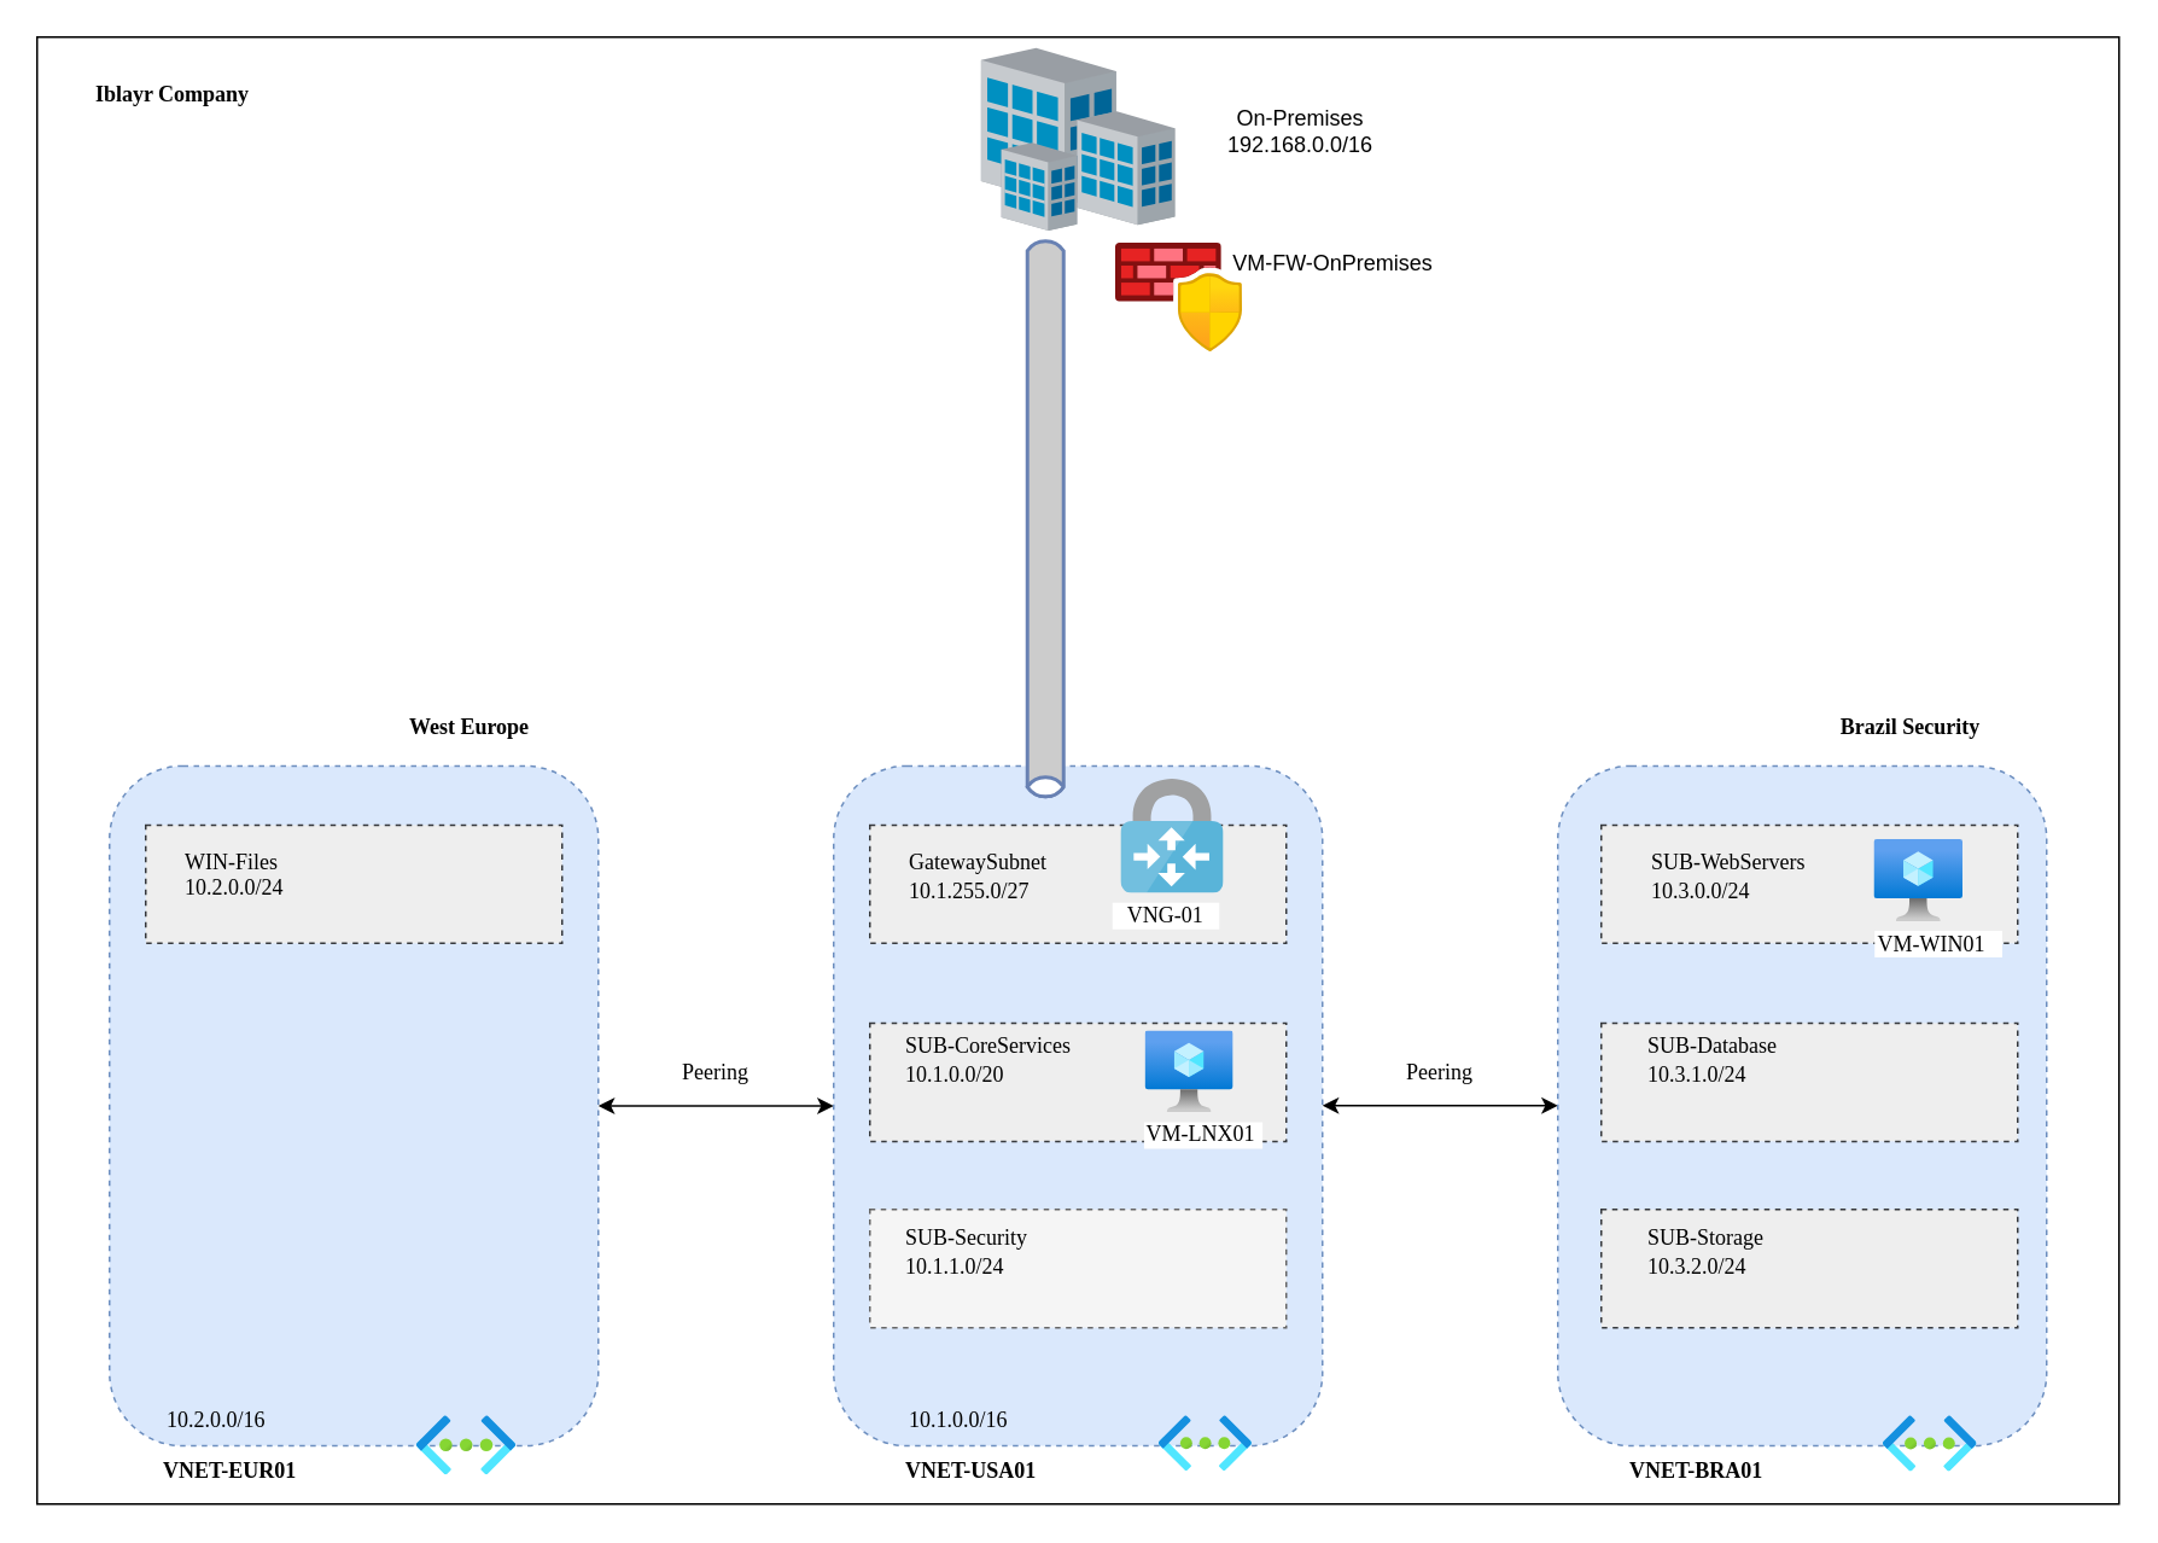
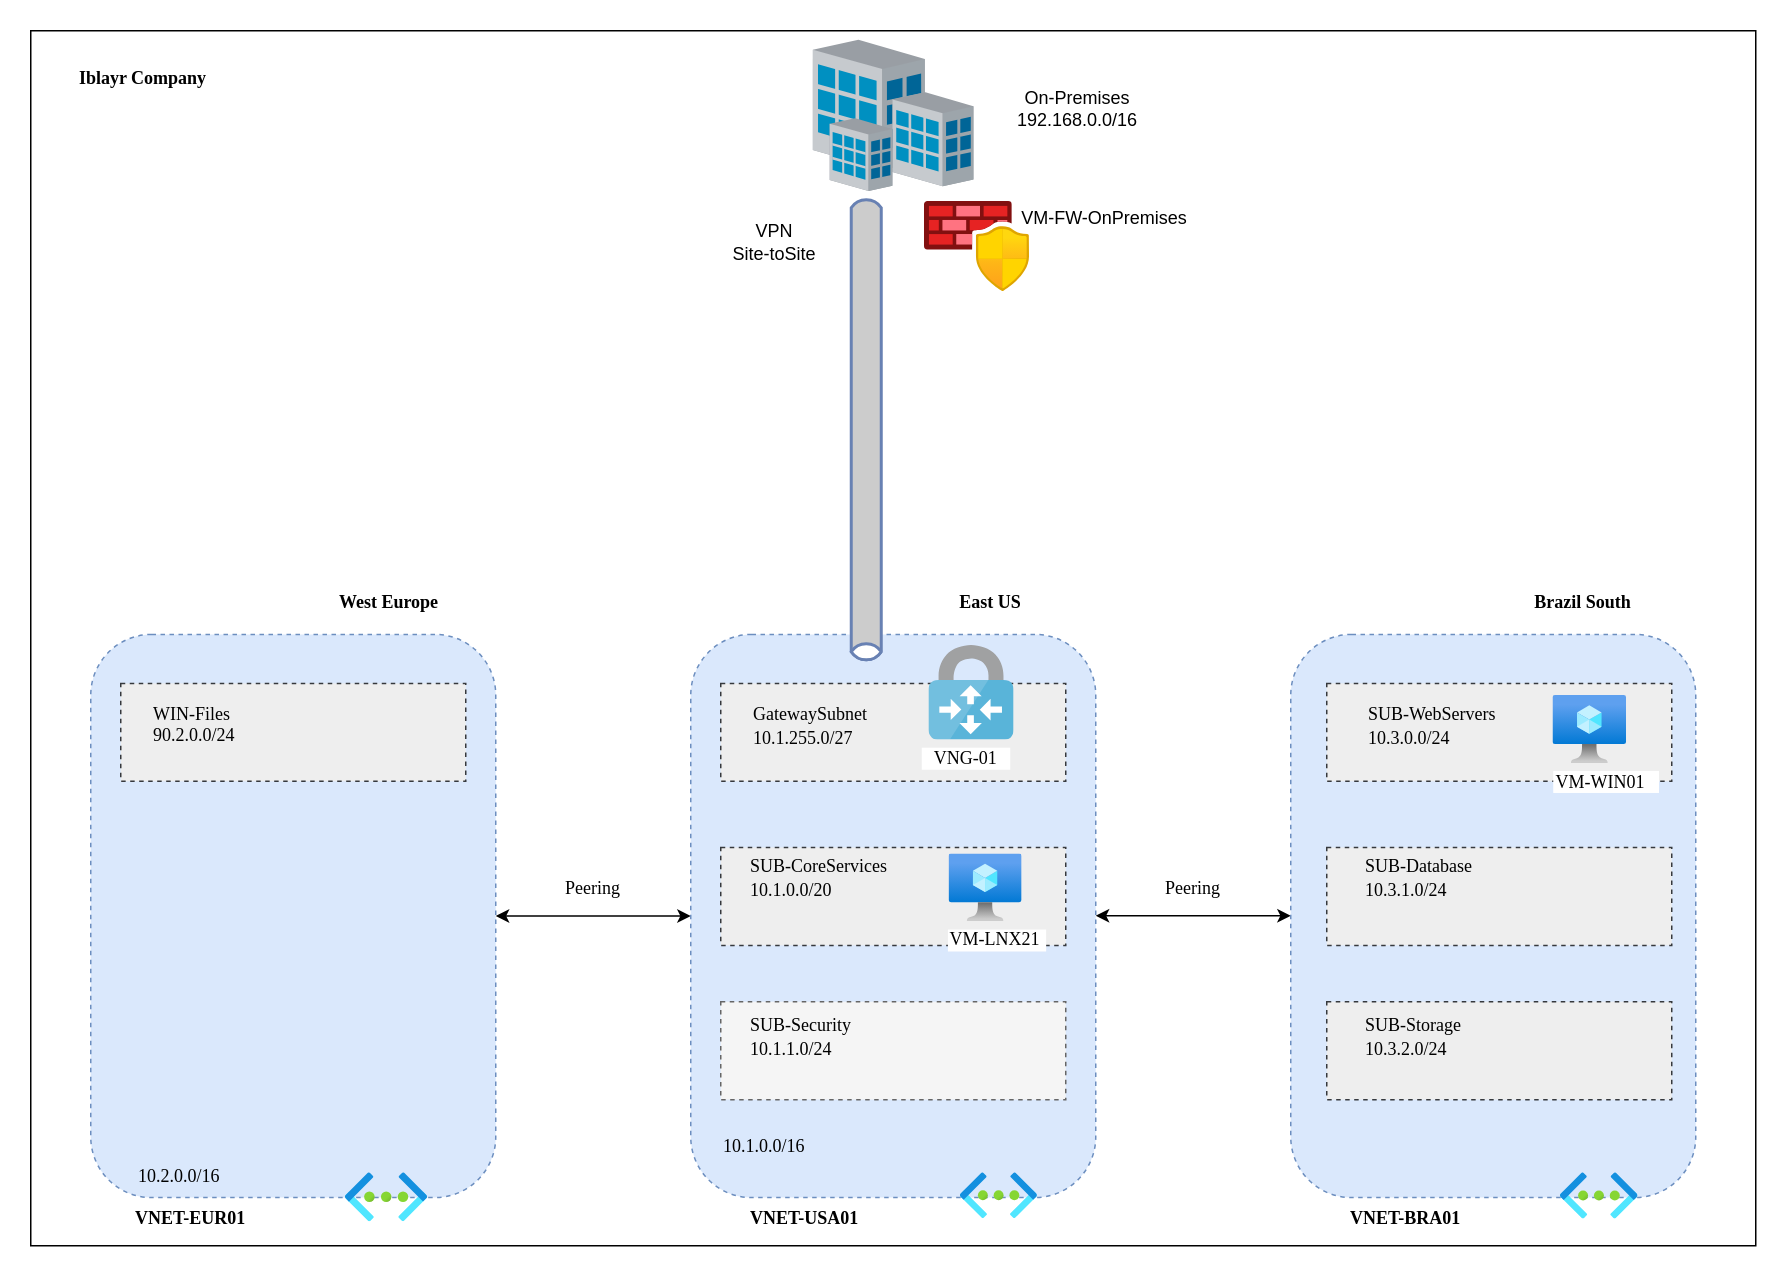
  <mxCell id="0" />
  <mxCell id="1" parent="0" />
  <mxCell id="2" value="" style="rounded=0;whiteSpace=wrap;html=1;" parent="1" vertex="1"><mxGeometry x="20" y="20" width="1150" height="810" as="geometry" /></mxCell>
  <mxCell id="3" value="Iblayr Company" style="text;html=1;strokeColor=none;fillColor=none;align=center;verticalAlign=middle;whiteSpace=wrap;rounded=0;fontStyle=1;fontFamily=Verdana;" parent="1" vertex="1"><mxGeometry x="30" y="37" width="130" height="30" as="geometry" /></mxCell>
  <mxCell id="4" value="" style="endArrow=classic;startArrow=classic;html=1;fontColor=#FF3333;rounded=0;fontFamily=Verdana;" parent="1" source="20" target="11" edge="1"><mxGeometry width="50" height="50" relative="1" as="geometry"><mxPoint x="370" y="492" as="sourcePoint" /><mxPoint x="420" y="442" as="targetPoint" /></mxGeometry></mxCell>
  <mxCell id="5" value="10.3.0.0/16" style="text;html=1;strokeColor=none;fillColor=none;align=left;verticalAlign=middle;whiteSpace=wrap;rounded=0;fontStyle=0;fontFamily=Verdana;" parent="1" vertex="1"><mxGeometry x="900" y="730" width="130" height="30" as="geometry" /></mxCell>
  <mxCell id="6" value="" style="endArrow=classic;startArrow=classic;html=1;fontColor=#FF3333;rounded=0;fontFamily=Verdana;" parent="1" edge="1"><mxGeometry width="50" height="50" relative="1" as="geometry"><mxPoint x="860" y="610" as="sourcePoint" /><mxPoint x="730" y="610" as="targetPoint" /></mxGeometry></mxCell>
  <mxCell id="7" value="Peering" style="text;html=1;strokeColor=none;fillColor=none;align=center;verticalAlign=middle;whiteSpace=wrap;rounded=0;fontStyle=0;fontFamily=Verdana;" parent="1" vertex="1"><mxGeometry x="730" y="581" width="130" height="21" as="geometry" /></mxCell>
  <mxCell id="8" value="Peering" style="text;html=1;strokeColor=none;fillColor=none;align=center;verticalAlign=middle;whiteSpace=wrap;rounded=0;fontStyle=0;fontFamily=Verdana;" parent="1" vertex="1"><mxGeometry x="330" y="581" width="130" height="21" as="geometry" /></mxCell>
  <mxCell id="9" value="" style="group" vertex="1" connectable="0" parent="1"><mxGeometry x="60" y="389" width="270" height="435" as="geometry" /></mxCell>
  <mxCell id="10" value="West Europe" style="text;html=1;strokeColor=none;fillColor=none;align=center;verticalAlign=middle;whiteSpace=wrap;rounded=0;fontStyle=1;fontFamily=Verdana;" parent="9" vertex="1"><mxGeometry x="134" width="130" height="24.484" as="geometry" /></mxCell>
  <mxCell id="11" value="" style="rounded=1;whiteSpace=wrap;html=1;fontFamily=Verdana;fillColor=#dae8fc;strokeColor=#6c8ebf;dashed=1;" parent="9" vertex="1"><mxGeometry y="33.462" width="270" height="375.422" as="geometry" /></mxCell>
  <mxCell id="12" value="" style="rounded=0;whiteSpace=wrap;html=1;dashed=1;fontFamily=Verdana;fillColor=#eeeeee;strokeColor=#36393d;" parent="9" vertex="1"><mxGeometry x="20" y="66.107" width="230" height="65.291" as="geometry" /></mxCell>
  <mxCell id="13" value="WIN-Files" style="text;html=1;strokeColor=none;fillColor=none;align=left;verticalAlign=middle;whiteSpace=wrap;rounded=0;fontStyle=0;fontFamily=Verdana;" parent="9" vertex="1"><mxGeometry x="40" y="74.268" width="130" height="24.484" as="geometry" /></mxCell>
- <mxCell id="14" value="10.2.0.0/24" style="text;html=1;strokeColor=none;fillColor=none;align=left;verticalAlign=middle;whiteSpace=wrap;rounded=0;fontStyle=0;fontFamily=Verdana;" parent="9" vertex="1"><mxGeometry x="40" y="88.959" width="130" height="24.484" as="geometry" /></mxCell>
+ <mxCell id="14" value="90.2.0.0/24" style="text;html=1;strokeColor=none;fillColor=none;align=left;verticalAlign=middle;whiteSpace=wrap;rounded=0;fontStyle=0;fontFamily=Verdana;" parent="9" vertex="1"><mxGeometry x="40" y="88.959" width="130" height="24.484" as="geometry" /></mxCell>
  <mxCell id="15" value="10.2.0.0/16" style="text;html=1;strokeColor=none;fillColor=none;align=left;verticalAlign=middle;whiteSpace=wrap;rounded=0;fontStyle=0;fontFamily=Verdana;" parent="9" vertex="1"><mxGeometry x="30" y="382.767" width="130" height="24.484" as="geometry" /></mxCell>
  <mxCell id="16" value="VNET-EUR01" style="text;html=1;strokeColor=none;fillColor=none;align=left;verticalAlign=middle;whiteSpace=wrap;rounded=0;fontStyle=1;fontFamily=Verdana;" parent="9" vertex="1"><mxGeometry x="28" y="410.516" width="130" height="24.484" as="geometry" /></mxCell>
  <mxCell id="17" value="" style="aspect=fixed;html=1;points=[];align=center;image;fontSize=12;image=img/lib/azure2/networking/Virtual_Networks.svg;dashed=1;fontFamily=Verdana;" parent="9" vertex="1"><mxGeometry x="170" y="392.561" width="54.681" height="32.645" as="geometry" /></mxCell>
  <mxCell id="18" value="" style="group" vertex="1" connectable="0" parent="1"><mxGeometry x="460" y="389" width="270" height="435" as="geometry" /></mxCell>
+ <mxCell id="19" value="East US" style="text;html=1;strokeColor=none;fillColor=none;align=center;verticalAlign=middle;whiteSpace=wrap;rounded=0;fontStyle=1;fontFamily=Verdana;" parent="18" vertex="1"><mxGeometry x="135" width="130" height="24.484" as="geometry" /></mxCell>
  <mxCell id="20" value="" style="rounded=1;whiteSpace=wrap;html=1;fontFamily=Verdana;fillColor=#dae8fc;strokeColor=#6c8ebf;dashed=1;" parent="18" vertex="1"><mxGeometry y="33.462" width="270" height="375.422" as="geometry" /></mxCell>
  <mxCell id="21" value="" style="rounded=0;whiteSpace=wrap;html=1;dashed=1;fontFamily=Verdana;fillColor=#eeeeee;strokeColor=#36393d;" parent="18" vertex="1"><mxGeometry x="20" y="66.107" width="230" height="65.291" as="geometry" /></mxCell>
  <mxCell id="22" value="" style="rounded=0;whiteSpace=wrap;html=1;dashed=1;fontFamily=Verdana;fillColor=#eeeeee;strokeColor=#36393d;" parent="18" vertex="1"><mxGeometry x="20" y="175.469" width="230" height="65.291" as="geometry" /></mxCell>
  <mxCell id="23" value="" style="rounded=0;whiteSpace=wrap;html=1;dashed=1;fontFamily=Verdana;fillColor=#f5f5f5;fontColor=#333333;strokeColor=#666666;" parent="18" vertex="1"><mxGeometry x="20" y="278.302" width="230" height="65.291" as="geometry" /></mxCell>
- <mxCell id="24" value="10.1.0.0/16" style="text;html=1;strokeColor=none;fillColor=none;align=left;verticalAlign=middle;whiteSpace=wrap;rounded=0;fontStyle=0;fontFamily=Verdana;" parent="18" vertex="1"><mxGeometry x="40" y="382.767" width="130" height="24.484" as="geometry" /></mxCell>
+ <mxCell id="24" value="10.1.0.0/16" style="text;html=1;strokeColor=none;fillColor=none;align=left;verticalAlign=middle;whiteSpace=wrap;rounded=0;fontStyle=0;fontFamily=Verdana;" parent="18" vertex="1"><mxGeometry x="20" y="362.767" width="130" height="24.484" as="geometry" /></mxCell>
  <mxCell id="25" value="VNET-USA01" style="text;html=1;strokeColor=none;fillColor=none;align=left;verticalAlign=middle;whiteSpace=wrap;rounded=0;fontStyle=1;fontFamily=Verdana;" parent="18" vertex="1"><mxGeometry x="38" y="410.516" width="130" height="24.484" as="geometry" /></mxCell>
  <mxCell id="26" value="" style="aspect=fixed;html=1;points=[];align=center;image;fontSize=12;image=img/lib/azure2/networking/Virtual_Networks.svg;dashed=1;fontFamily=Verdana;" parent="18" vertex="1"><mxGeometry x="180" y="392.561" width="51.256" height="30.601" as="geometry" /></mxCell>
  <mxCell id="27" value="GatewaySubnet" style="text;html=1;strokeColor=none;fillColor=none;align=left;verticalAlign=middle;whiteSpace=wrap;rounded=0;fontStyle=0;fontFamily=Verdana;" parent="18" vertex="1"><mxGeometry x="40" y="74.268" width="130" height="24.484" as="geometry" /></mxCell>
  <mxCell id="28" value="10.1.255.0/27" style="text;html=1;strokeColor=none;fillColor=none;align=left;verticalAlign=middle;whiteSpace=wrap;rounded=0;fontStyle=0;fontFamily=Verdana;" parent="18" vertex="1"><mxGeometry x="40" y="90.591" width="130" height="24.484" as="geometry" /></mxCell>
  <mxCell id="29" value="SUB-CoreServices" style="text;html=1;strokeColor=none;fillColor=none;align=left;verticalAlign=middle;whiteSpace=wrap;rounded=0;fontStyle=0;fontFamily=Verdana;" parent="18" vertex="1"><mxGeometry x="38" y="175.469" width="130" height="24.484" as="geometry" /></mxCell>
  <mxCell id="30" value="10.1.0.0/20" style="text;html=1;strokeColor=none;fillColor=none;align=left;verticalAlign=middle;whiteSpace=wrap;rounded=0;fontStyle=0;fontFamily=Verdana;" parent="18" vertex="1"><mxGeometry x="38" y="191.792" width="130" height="24.484" as="geometry" /></mxCell>
  <mxCell id="31" value="SUB-Security" style="text;html=1;strokeColor=none;fillColor=none;align=left;verticalAlign=middle;whiteSpace=wrap;rounded=0;fontStyle=0;fontFamily=Verdana;" parent="18" vertex="1"><mxGeometry x="38" y="281.567" width="130" height="24.484" as="geometry" /></mxCell>
  <mxCell id="32" value="10.1.1.0/24" style="text;html=1;strokeColor=none;fillColor=none;align=left;verticalAlign=middle;whiteSpace=wrap;rounded=0;fontStyle=0;fontFamily=Verdana;" parent="18" vertex="1"><mxGeometry x="38" y="297.889" width="130" height="24.484" as="geometry" /></mxCell>
  <mxCell id="33" value="" style="aspect=fixed;html=1;points=[];align=center;image;fontSize=12;image=img/lib/azure2/compute/Virtual_Machine.svg;" parent="18" vertex="1"><mxGeometry x="172.39" y="179.958" width="48.662" height="45.136" as="geometry" /></mxCell>
- <mxCell id="34" value="VM-LNX01" style="text;html=1;strokeColor=none;fillColor=default;align=left;verticalAlign=middle;whiteSpace=wrap;rounded=0;fontStyle=0;fontFamily=Verdana;gradientColor=none;" parent="18" vertex="1"><mxGeometry x="171.44" y="230.15" width="65.5" height="14.69" as="geometry" /></mxCell>
+ <mxCell id="34" value="VM-LNX21" style="text;html=1;strokeColor=none;fillColor=default;align=left;verticalAlign=middle;whiteSpace=wrap;rounded=0;fontStyle=0;fontFamily=Verdana;gradientColor=none;" parent="18" vertex="1"><mxGeometry x="171.44" y="230.15" width="65.5" height="14.69" as="geometry" /></mxCell>
  <mxCell id="35" value="" style="sketch=0;aspect=fixed;html=1;points=[];align=center;image;fontSize=12;image=img/lib/mscae/VPN_Gateway.svg;" vertex="1" parent="18"><mxGeometry x="159" y="41" width="56.7" height="63" as="geometry" /></mxCell>
  <mxCell id="36" value="VNG-01" style="text;html=1;strokeColor=none;fillColor=default;align=center;verticalAlign=middle;whiteSpace=wrap;rounded=0;fontStyle=0;fontFamily=Verdana;gradientColor=none;" vertex="1" parent="18"><mxGeometry x="154" y="109" width="59" height="14.69" as="geometry" /></mxCell>
  <mxCell id="37" value="" style="group" vertex="1" connectable="0" parent="1"><mxGeometry x="860" y="389" width="270" height="435" as="geometry" /></mxCell>
  <mxCell id="38" value="" style="rounded=1;whiteSpace=wrap;html=1;fontFamily=Verdana;fillColor=#dae8fc;strokeColor=#6c8ebf;dashed=1;" parent="37" vertex="1"><mxGeometry y="33.462" width="270" height="375.422" as="geometry" /></mxCell>
  <mxCell id="39" value="" style="rounded=0;whiteSpace=wrap;html=1;dashed=1;fontFamily=Verdana;fillColor=#eeeeee;strokeColor=#36393d;" parent="37" vertex="1"><mxGeometry x="24" y="66.107" width="230" height="65.291" as="geometry" /></mxCell>
- <mxCell id="40" value="Brazil Security" style="text;html=1;strokeColor=none;fillColor=none;align=center;verticalAlign=middle;whiteSpace=wrap;rounded=0;fontStyle=1;fontFamily=Verdana;" parent="37" vertex="1"><mxGeometry x="130" width="130" height="24.484" as="geometry" /></mxCell>
+ <mxCell id="40" value="Brazil South" style="text;html=1;strokeColor=none;fillColor=none;align=center;verticalAlign=middle;whiteSpace=wrap;rounded=0;fontStyle=1;fontFamily=Verdana;" parent="37" vertex="1"><mxGeometry x="130" width="130" height="24.484" as="geometry" /></mxCell>
  <mxCell id="41" value="" style="rounded=0;whiteSpace=wrap;html=1;dashed=1;fontFamily=Verdana;fillColor=#eeeeee;strokeColor=#36393d;" parent="37" vertex="1"><mxGeometry x="24" y="175.469" width="230" height="65.291" as="geometry" /></mxCell>
  <mxCell id="42" value="" style="rounded=0;whiteSpace=wrap;html=1;dashed=1;fontFamily=Verdana;fillColor=#eeeeee;strokeColor=#36393d;" parent="37" vertex="1"><mxGeometry x="24" y="278.302" width="230" height="65.291" as="geometry" /></mxCell>
  <mxCell id="43" value="VNET-BRA01" style="text;html=1;strokeColor=none;fillColor=none;align=left;verticalAlign=middle;whiteSpace=wrap;rounded=0;fontStyle=1;fontFamily=Verdana;" parent="37" vertex="1"><mxGeometry x="38" y="410.516" width="130" height="24.484" as="geometry" /></mxCell>
  <mxCell id="44" value="" style="aspect=fixed;html=1;points=[];align=center;image;fontSize=12;image=img/lib/azure2/networking/Virtual_Networks.svg;dashed=1;fontFamily=Verdana;" parent="37" vertex="1"><mxGeometry x="180" y="392.561" width="51.664" height="30.844" as="geometry" /></mxCell>
  <mxCell id="45" value="SUB-WebServers" style="text;html=1;strokeColor=none;fillColor=none;align=left;verticalAlign=middle;whiteSpace=wrap;rounded=0;fontStyle=0;fontFamily=Verdana;" parent="37" vertex="1"><mxGeometry x="50" y="74.268" width="130" height="24.484" as="geometry" /></mxCell>
  <mxCell id="46" value="10.3.0.0/24" style="text;html=1;strokeColor=none;fillColor=none;align=left;verticalAlign=middle;whiteSpace=wrap;rounded=0;fontStyle=0;fontFamily=Verdana;" parent="37" vertex="1"><mxGeometry x="50" y="90.591" width="130" height="24.484" as="geometry" /></mxCell>
  <mxCell id="47" value="SUB-Database" style="text;html=1;strokeColor=none;fillColor=none;align=left;verticalAlign=middle;whiteSpace=wrap;rounded=0;fontStyle=0;fontFamily=Verdana;" parent="37" vertex="1"><mxGeometry x="48" y="175.469" width="130" height="24.484" as="geometry" /></mxCell>
  <mxCell id="48" value="10.3.1.0/24" style="text;html=1;strokeColor=none;fillColor=none;align=left;verticalAlign=middle;whiteSpace=wrap;rounded=0;fontStyle=0;fontFamily=Verdana;" parent="37" vertex="1"><mxGeometry x="48" y="191.792" width="130" height="24.484" as="geometry" /></mxCell>
  <mxCell id="49" value="SUB-Storage" style="text;html=1;strokeColor=none;fillColor=none;align=left;verticalAlign=middle;whiteSpace=wrap;rounded=0;fontStyle=0;fontFamily=Verdana;" parent="37" vertex="1"><mxGeometry x="48" y="281.567" width="130" height="24.484" as="geometry" /></mxCell>
  <mxCell id="50" value="10.3.2.0/24" style="text;html=1;strokeColor=none;fillColor=none;align=left;verticalAlign=middle;whiteSpace=wrap;rounded=0;fontStyle=0;fontFamily=Verdana;" parent="37" vertex="1"><mxGeometry x="48" y="297.889" width="130" height="24.484" as="geometry" /></mxCell>
  <mxCell id="51" value="" style="aspect=fixed;html=1;points=[];align=center;image;fontSize=12;image=img/lib/azure2/compute/Virtual_Machine.svg;" parent="37" vertex="1"><mxGeometry x="175" y="74.268" width="49.05" height="45.495" as="geometry" /></mxCell>
  <mxCell id="52" value="VM-WIN01" style="text;html=1;strokeColor=none;fillColor=default;align=left;verticalAlign=middle;whiteSpace=wrap;rounded=0;fontStyle=0;fontFamily=Verdana;gradientColor=none;" parent="37" vertex="1"><mxGeometry x="175" y="124.461" width="70.5" height="14.69" as="geometry" /></mxCell>
  <mxCell id="53" value="" style="verticalLabelPosition=bottom;sketch=0;aspect=fixed;html=1;verticalAlign=top;strokeColor=none;align=center;outlineConnect=0;shape=mxgraph.citrix.site;" vertex="1" parent="1"><mxGeometry x="541.5" y="26" width="107" height="101" as="geometry" /></mxCell>
  <mxCell id="54" value="" style="aspect=fixed;html=1;points=[];align=center;image;fontSize=12;image=img/lib/azure2/networking/Azure_Firewall_Manager.svg;" vertex="1" parent="1"><mxGeometry x="616" y="134" width="70" height="60" as="geometry" /></mxCell>
  <mxCell id="55" value="" style="html=1;outlineConnect=0;fillColor=#CCCCCC;strokeColor=#6881B3;gradientColor=none;gradientDirection=north;strokeWidth=2;shape=mxgraph.networks.bus;gradientColor=none;gradientDirection=north;fontColor=#ffffff;perimeter=backbonePerimeter;backboneSize=20;rotation=90;" vertex="1" parent="1"><mxGeometry x="421" y="276" width="312" height="20" as="geometry" /></mxCell>
+ <mxCell id="56" value="VPN&lt;br&gt;Site-toSite" style="text;html=1;strokeColor=none;fillColor=none;align=center;verticalAlign=middle;whiteSpace=wrap;rounded=0;" vertex="1" parent="1"><mxGeometry x="486" y="146" width="60" height="30" as="geometry" /></mxCell>
  <mxCell id="57" value="On-Premises&lt;br&gt;192.168.0.0/16" style="text;html=1;strokeColor=none;fillColor=none;align=center;verticalAlign=middle;whiteSpace=wrap;rounded=0;" vertex="1" parent="1"><mxGeometry x="667" y="57" width="102" height="30" as="geometry" /></mxCell>
  <mxCell id="58" value="VM-FW-OnPremises" style="text;html=1;strokeColor=none;fillColor=none;align=center;verticalAlign=middle;whiteSpace=wrap;rounded=0;" vertex="1" parent="1"><mxGeometry x="669" y="130" width="134" height="30" as="geometry" /></mxCell>
